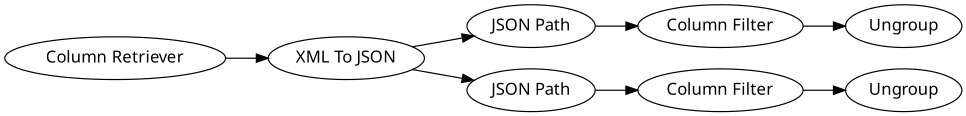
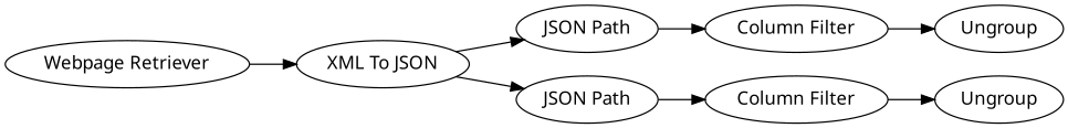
  digraph {
    rankdir=LR
    fontname="Noto Sans"
    node [fontname="Noto Sans"]
    edge [fontname="Noto Sans"]
-   n1 [label="Column Retriever"]
+   n1 [label="Webpage Retriever"]
    n2 [label="XML To JSON"]
    n3 [label="JSON Path"]
    n4 [label="JSON Path"]
    n5 [label="Column Filter"]
    n6 [label="Column Filter"]
    n7 [label=Ungroup]
    n8 [label=Ungroup]
    n1 -> n2
    n2 -> n3
    n2 -> n4
    n3 -> n5
    n4 -> n6
    n5 -> n8
    n6 -> n7
  }
